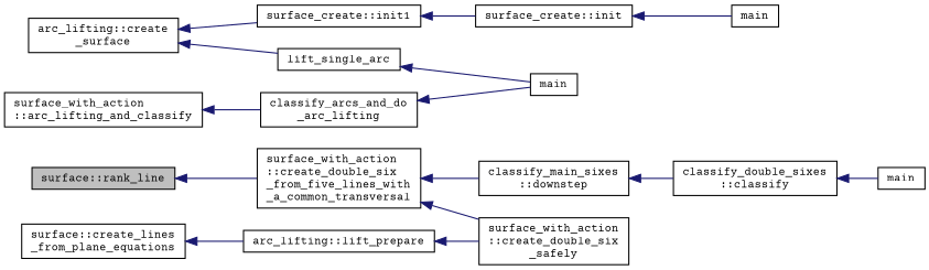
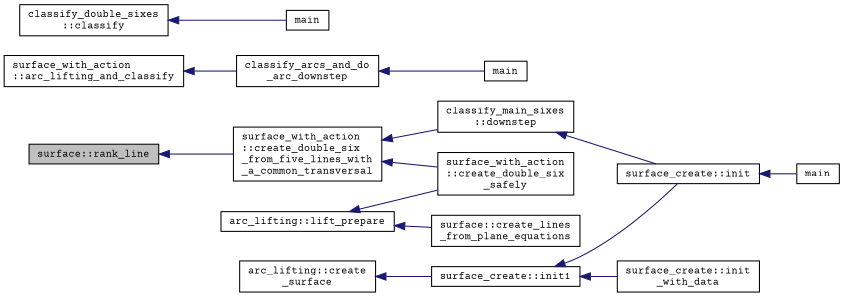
  digraph {
    fontname="Courier Prime"
    rankdir=LR
    node [color=black fillcolor=white fontname="Courier Prime" fontsize=10 shape=record style=filled]
    edge [color=midnightblue dir=back fontname="Courier Prime" fontsize=10 labelfontname=Helvetica labelfontsize=10 style=solid]
    n1 [fillcolor=grey75 fontcolor=black height=0.2 label="surface::rank_line" width=0.4]
    n2 [height=0.2 label="surface_with_action\l::create_double_six\l_from_five_lines_with\l_a_common_transversal" width=0.4]
    n3 [height=0.2 label="surface::create_lines\l_from_plane_equations" width=0.4]
    n4 [height=0.2 label="arc_lifting::lift_prepare" width=0.4]
    n5 [height=0.2 label="classify_main_sixes\l::downstep" width=0.4]
    n6 [height=0.2 label="surface_with_action\l::create_double_six\l_safely" width=0.4]
    n7 [height=0.2 label="arc_lifting::create\l_surface" width=0.4]
-   n8 [height=0.2 label=lift_single_arc width=0.4]
    n9 [height=0.2 label="surface_create::init1" width=0.4]
    n10 [height=0.2 label=main width=0.4]
+   n11 [height=0.2 label="surface_create::init\l_with_data" width=0.4]
    n12 [height=0.2 label="surface_create::init" width=0.4]
    n13 [height=0.2 label="surface_with_action\l::arc_lifting_and_classify" width=0.4]
-   n14 [height=0.2 label="classify_arcs_and_do\l_arc_lifting" width=0.4]
+   n14 [height=0.2 label="classify_arcs_and_do\l_arc_downstep" width=0.4]
    n15 [height=0.2 label=main width=0.4]
    n16 [height=0.2 label="classify_double_sixes\l::classify" width=0.4]
    n17 [height=0.2 label=main width=0.4]
    n1 -> n2
    n2 -> n5
    n2 -> n6
-   n3 -> n4
+   n4 -> n3
    n4 -> n6
-   n5 -> n16
-   n7 -> n8
+   n5 -> n12
    n7 -> n9
-   n8 -> n10
+   n9 -> n11
    n9 -> n12
    n12 -> n15
    n13 -> n14
    n14 -> n10
    n16 -> n17
  }
